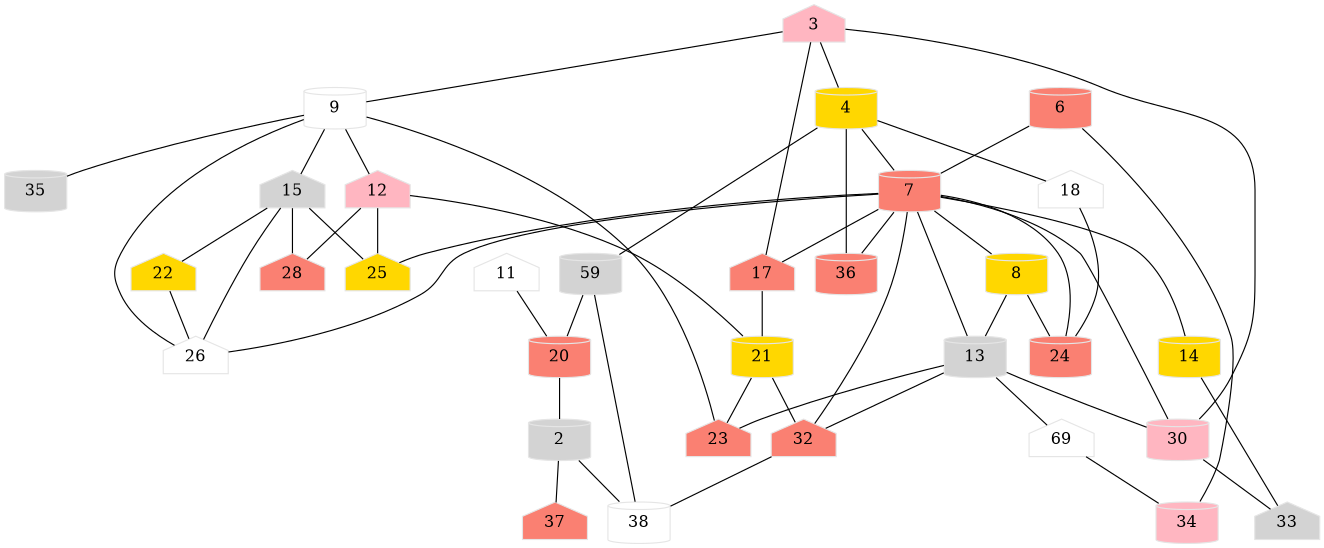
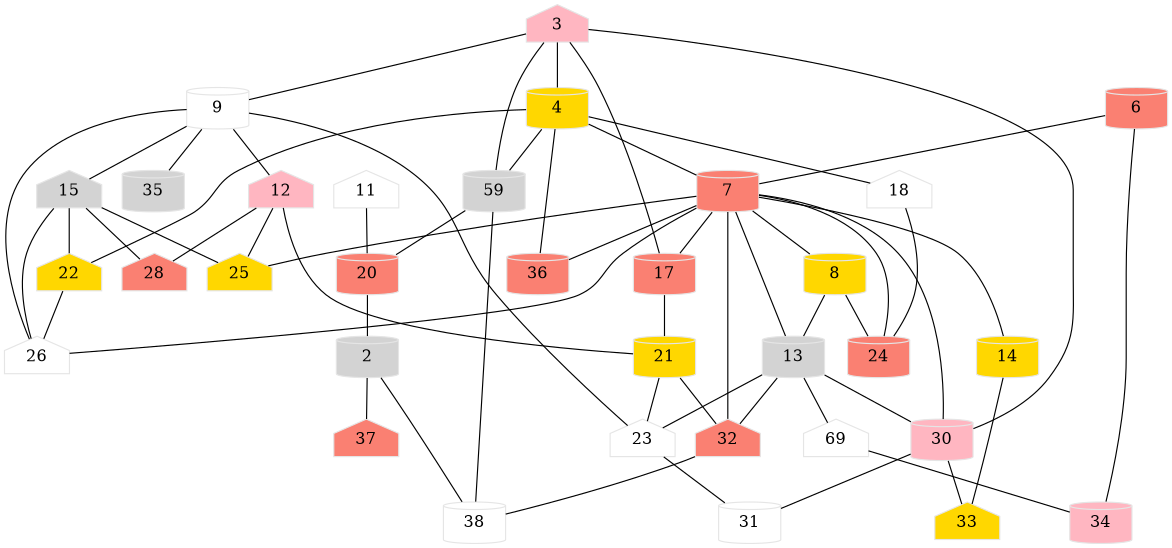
  graph {
    node [color=gray90 fillcolor=salmon shape=cylinder style=filled]
    edge [weight=1.0]
    2 [fillcolor=lightgrey]
    37 [shape=house]
    38 [fillcolor=white]
    3 [fillcolor=lightpink shape=house]
    4 [fillcolor=gold]
    9 [fillcolor=white]
-   17 [shape=house]
+   17
    n8 [fillcolor=lightgrey label=59]
    30 [fillcolor=lightpink]
    7
    18 [fillcolor=white shape=house]
    22 [fillcolor=gold shape=house]
    36
    15 [fillcolor=lightgrey shape=house]
    26 [fillcolor=white shape=house]
    12 [fillcolor=lightpink shape=house]
-   23 [shape=house]
+   23 [fillcolor=white shape=house]
    35 [fillcolor=lightgrey]
    21 [fillcolor=gold]
    20
-   33 [fillcolor=lightgrey shape=house]
+   33 [fillcolor=gold shape=house]
+   31 [fillcolor=white]
    8 [fillcolor=gold]
    13 [fillcolor=lightgrey]
    14 [fillcolor=gold]
    24
    25 [fillcolor=gold shape=house]
    32 [shape=house]
    6
    34 [fillcolor=lightpink]
    n31 [fillcolor=white label=69 shape=house]
    28 [shape=house]
    11 [fillcolor=white shape=house]
    2 -- 37
    2 -- 38
    3 -- 4
    3 -- 9
    3 -- 17
+   3 -- n8
    3 -- 30
    4 -- n8
    4 -- 7
    4 -- 18
+   4 -- 22
    4 -- 36
    9 -- 15
    9 -- 26
    9 -- 12
    9 -- 23
    9 -- 35
    17 -- 21
    n8 -- 38
    n8 -- 20
    30 -- 33
+   30 -- 31
    7 -- 17 [weight=2.0]
    7 -- 30
    7 -- 36
    7 -- 26
    7 -- 8
    7 -- 13
    7 -- 14
    7 -- 24
    7 -- 25
    7 -- 32
    18 -- 24
    22 -- 26
    15 -- 22
    15 -- 26
    15 -- 25
    15 -- 28
    12 -- 21
    12 -- 25
    12 -- 28
+   23 -- 31
    21 -- 23
    21 -- 32 [weight=2.0]
    20 -- 2
    8 -- 13
    8 -- 24
    13 -- 30
    13 -- 23
    13 -- 32
    13 -- n31
    14 -- 33
    32 -- 38
    6 -- 7
    6 -- 34
    n31 -- 34
    11 -- 20
  }
